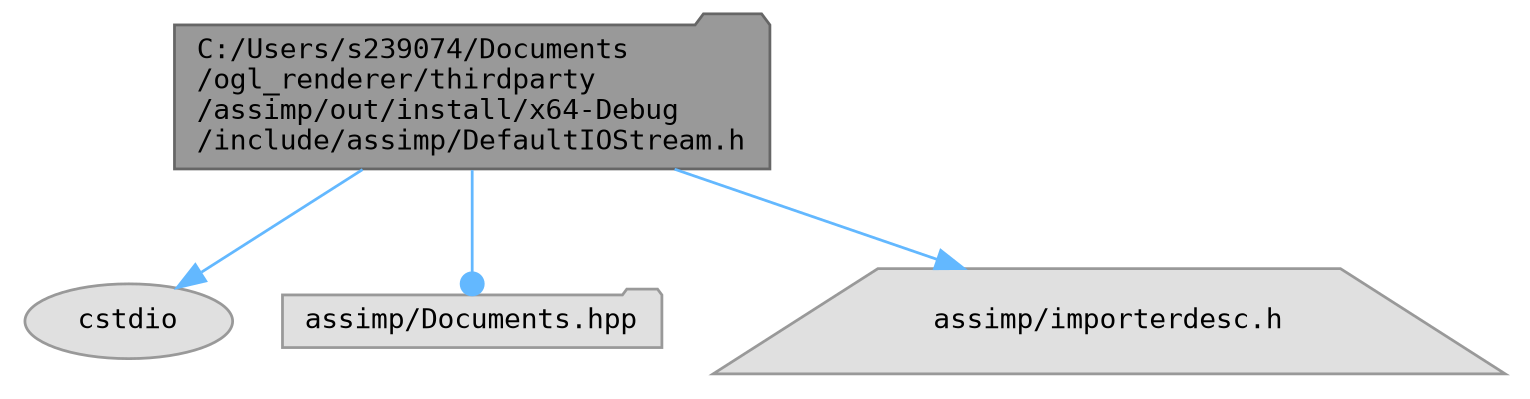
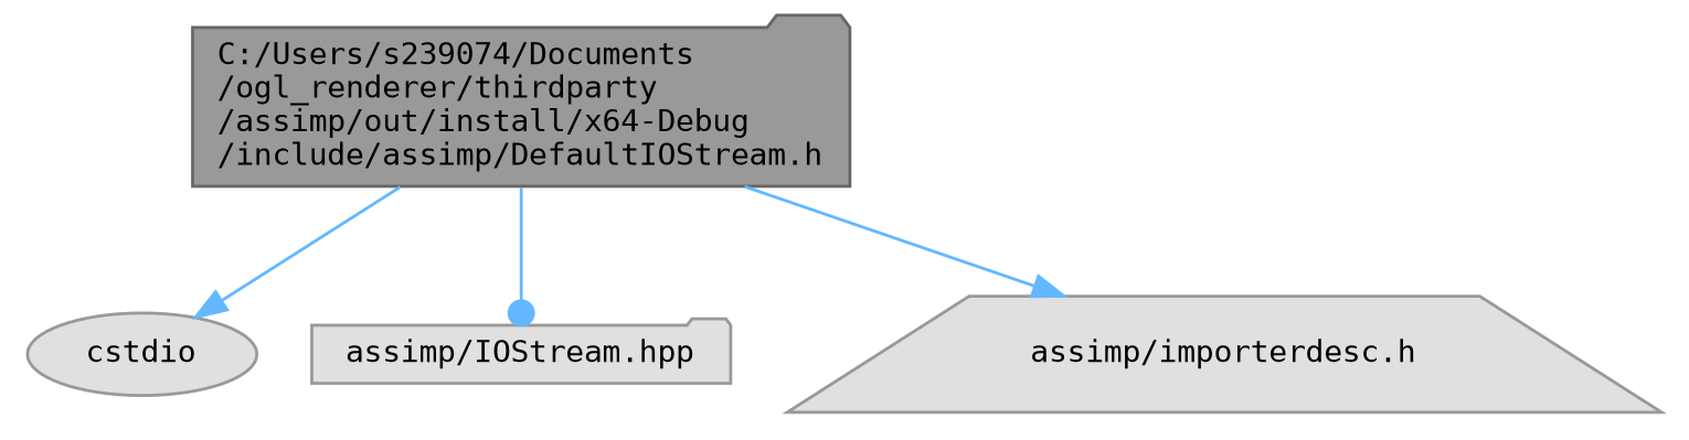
  digraph {
    node [color=grey60 fillcolor="#E0E0E0" fontname=Terminal fontsize=10 shape=folder style=filled]
    edge [color=steelblue1 fontname=Terminal fontsize=10 labelfontname=Helvetica labelfontsize=10 style=solid arrowhead=normal]
    n1 [color=gray40 fillcolor=grey60 fontcolor=black height=0.2 label="C:/Users/s239074/Documents\l/ogl_renderer/thirdparty\l/assimp/out/install/x64-Debug\l/include/assimp/DefaultIOStream.h" width=0.4]
    n2 [height=0.2 label=cstdio shape=ellipse width=0.4]
-   n3 [height=0.2 label="assimp/Documents.hpp" width=0.4]
+   n3 [height=0.2 label="assimp/IOStream.hpp" width=0.4]
    n4 [height=0.2 label="assimp/importerdesc.h" shape=trapezium width=0.4]
    n1 -> n2
    n1 -> n3 [arrowhead=dot]
    n1 -> n4
  }
